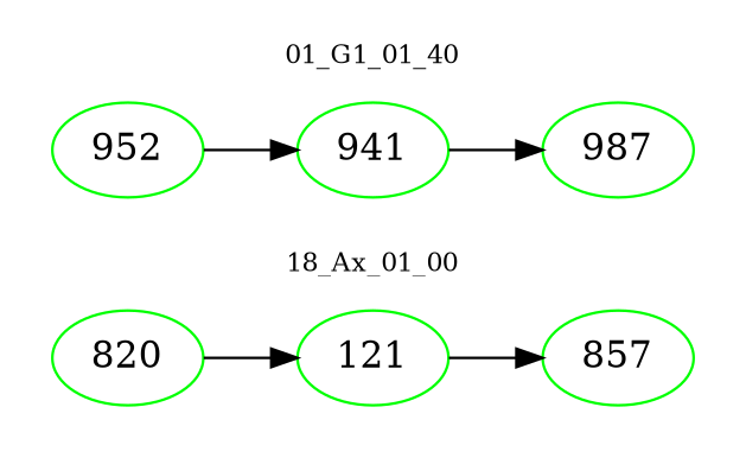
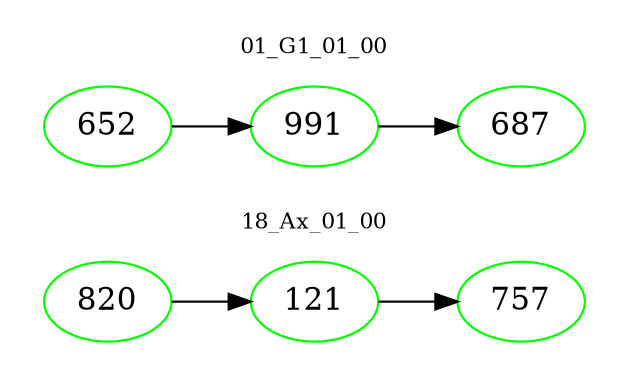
  digraph {
    rankdir=LR
    node [color=green]
    edge [color=black]
    n1 [label=820]
    n2 [label=121]
-   n3 [label=857]
-   n4 [label=952]
-   n5 [label=941]
-   n6 [label=987]
+   n3 [label=757]
+   n4 [label=652]
+   n5 [label=991]
+   n6 [label=687]
    subgraph cluster_1 {
      color=white
      fontsize=10
      label="18_Ax_01_00"
      n1
      n2
      n3
    }
    subgraph cluster_2 {
      color=white
      fontsize=10
-     label="01_G1_01_40"
+     label="01_G1_01_00"
      n4
      n5
      n6
    }
    n1 -> n2
    n2 -> n3
    n4 -> n5
    n5 -> n6
  }
